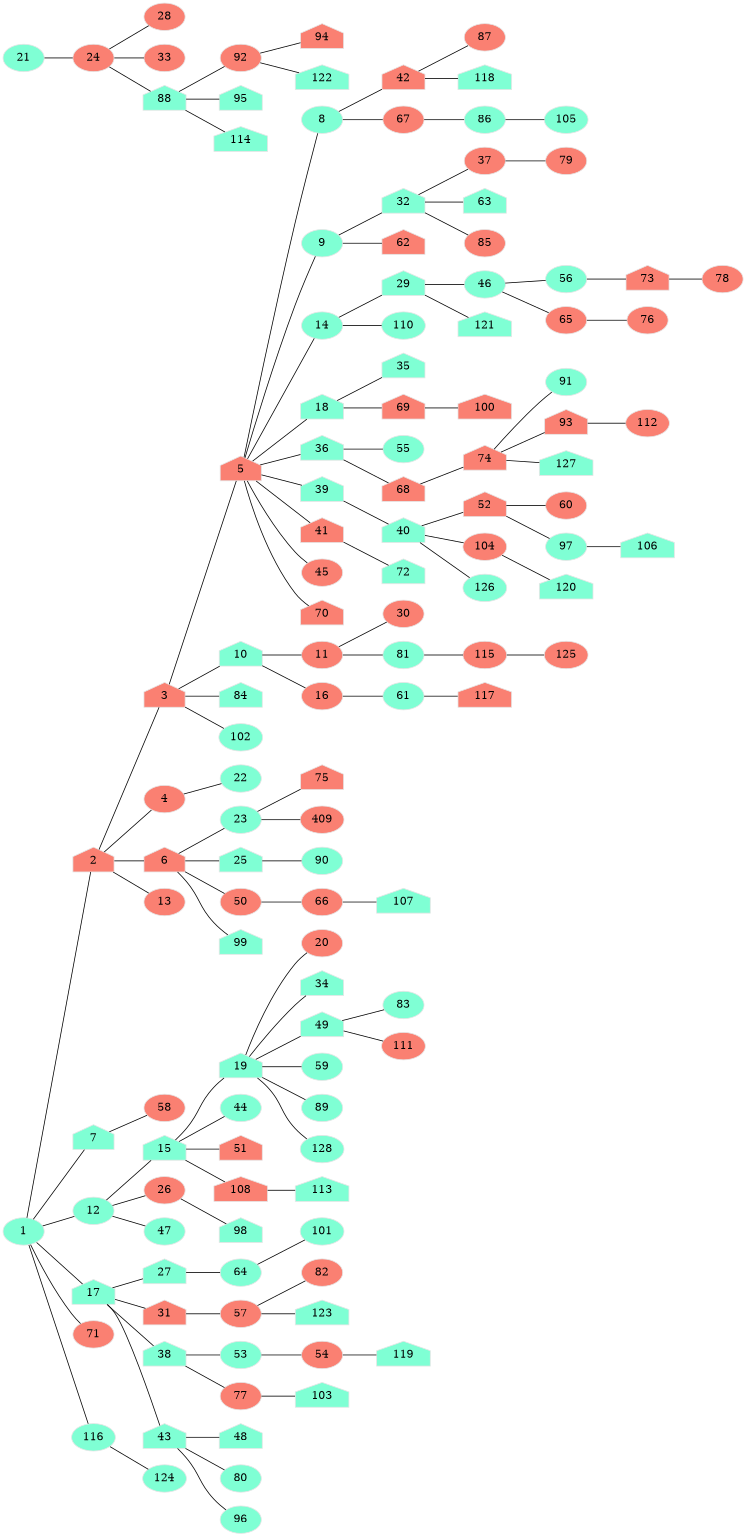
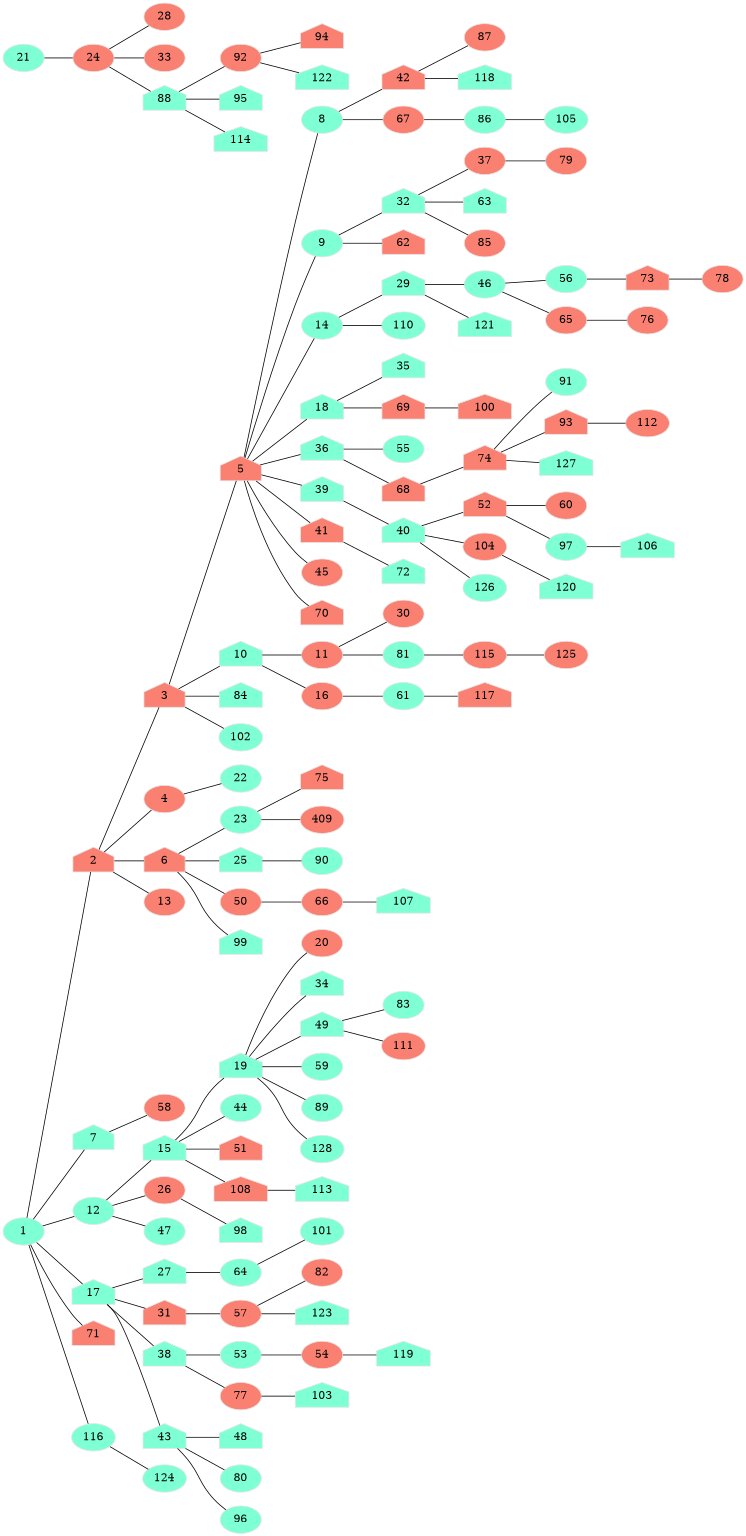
  graph {
    fontname="DejaVu Serif"
    rankdir=LR
    node [color=gray90 fillcolor=aquamarine fontname="DejaVu Serif" shape=ellipse style=filled]
    edge [fontname="DejaVu Serif"]
    2 [fillcolor=salmon shape=house]
    1
    7 [shape=house]
    12
    17 [shape=house]
-   71 [fillcolor=salmon]
+   71 [fillcolor=salmon shape=house]
    116
    3 [fillcolor=salmon shape=house]
    4 [fillcolor=salmon]
    6 [fillcolor=salmon shape=house]
    13 [fillcolor=salmon]
    58 [fillcolor=salmon]
    15 [shape=house]
    26 [fillcolor=salmon]
    47
    27 [shape=house]
    31 [fillcolor=salmon shape=house]
    38 [shape=house]
    43 [shape=house]
    124
    5 [fillcolor=salmon shape=house]
    10 [shape=house]
    84 [shape=house]
    102
    22
    23
    25 [shape=house]
    50 [fillcolor=salmon]
    99 [shape=house]
    8
    9
    14
    18 [shape=house]
    36 [shape=house]
    39 [shape=house]
    41 [fillcolor=salmon shape=house]
    45 [fillcolor=salmon]
    70 [fillcolor=salmon shape=house]
    11 [fillcolor=salmon]
    16 [fillcolor=salmon]
    42 [fillcolor=salmon shape=house]
    67 [fillcolor=salmon]
    32 [shape=house]
    62 [fillcolor=salmon shape=house]
    29 [shape=house]
    110
    35 [shape=house]
    69 [fillcolor=salmon shape=house]
    55
    68 [fillcolor=salmon shape=house]
    40 [shape=house]
    72 [shape=house]
    24 [fillcolor=salmon]
    21
    75 [fillcolor=salmon shape=house]
    n56 [fillcolor=salmon label=409]
    90
    66 [fillcolor=salmon]
    87 [fillcolor=salmon]
    118 [shape=house]
    86
    37 [fillcolor=salmon]
    63 [shape=house]
    85 [fillcolor=salmon]
    30 [fillcolor=salmon]
    81
    61
    115 [fillcolor=salmon]
    19 [shape=house]
    44
    51 [fillcolor=salmon shape=house]
    108 [fillcolor=salmon shape=house]
    98 [shape=house]
    46
    121 [shape=house]
    20 [fillcolor=salmon]
    34 [shape=house]
    49 [shape=house]
    59
    89
    128
    113 [shape=house]
    117 [fillcolor=salmon shape=house]
    64
    57 [fillcolor=salmon]
    53
    77 [fillcolor=salmon]
    48 [shape=house]
    80
    96
    100 [fillcolor=salmon shape=house]
    83
    111 [fillcolor=salmon]
    28 [fillcolor=salmon]
    33 [fillcolor=salmon]
    88 [shape=house]
    92 [fillcolor=salmon]
    95 [shape=house]
    114 [shape=house]
    101
    56
    65 [fillcolor=salmon]
    82 [fillcolor=salmon]
    123 [shape=house]
    79 [fillcolor=salmon]
    74 [fillcolor=salmon shape=house]
    54 [fillcolor=salmon]
    103 [shape=house]
    52 [fillcolor=salmon shape=house]
    104 [fillcolor=salmon]
    126
    60 [fillcolor=salmon]
    97
    120 [shape=house]
    73 [fillcolor=salmon shape=house]
    76 [fillcolor=salmon]
    107 [shape=house]
    106 [shape=house]
    119 [shape=house]
    78 [fillcolor=salmon]
    105
    91
    93 [fillcolor=salmon shape=house]
    127 [shape=house]
    112 [fillcolor=salmon]
    125 [fillcolor=salmon]
    94 [fillcolor=salmon shape=house]
    122 [shape=house]
    2 -- 3
    2 -- 4
    2 -- 6
    2 -- 13
    1 -- 2
    1 -- 7
    1 -- 12
    1 -- 17
    1 -- 71
    1 -- 116
    7 -- 58
    12 -- 15
    12 -- 26
    12 -- 47
    17 -- 27
    17 -- 31
    17 -- 38
    17 -- 43
    116 -- 124
    3 -- 5
    3 -- 10
    3 -- 84
    3 -- 102
    4 -- 22
    6 -- 23
    6 -- 25
    6 -- 50
    6 -- 99
    15 -- 19
    15 -- 44
    15 -- 51
    15 -- 108
    26 -- 98
    27 -- 64
    31 -- 57
    38 -- 53
    38 -- 77
    43 -- 48
    43 -- 80
    43 -- 96
    5 -- 8
    5 -- 9
    5 -- 14
    5 -- 18
    5 -- 36
    5 -- 39
    5 -- 41
    5 -- 45
    5 -- 70
    10 -- 11
    10 -- 16
    23 -- 75
    23 -- n56
    25 -- 90
    50 -- 66
    8 -- 42
    8 -- 67
    9 -- 32
    9 -- 62
    14 -- 29
    14 -- 110
    18 -- 35
    18 -- 69
    36 -- 55
    36 -- 68
    39 -- 40
    41 -- 72
    11 -- 30
    11 -- 81
    16 -- 61
    42 -- 87
    42 -- 118
    67 -- 86
    32 -- 37
    32 -- 63
    32 -- 85
    29 -- 46
    29 -- 121
    69 -- 100
    68 -- 74
    40 -- 52
    40 -- 104
    40 -- 126
    24 -- 28
    24 -- 33
    24 -- 88
    21 -- 24
    66 -- 107
    86 -- 105
    37 -- 79
    81 -- 115
    61 -- 117
    115 -- 125
    19 -- 20
    19 -- 34
    19 -- 49
    19 -- 59
    19 -- 89
    19 -- 128
    108 -- 113
    46 -- 56
    46 -- 65
    49 -- 83
    49 -- 111
    64 -- 101
    57 -- 82
    57 -- 123
    53 -- 54
    77 -- 103
    88 -- 92
    88 -- 95
    88 -- 114
    92 -- 94
    92 -- 122
    56 -- 73
    65 -- 76
    74 -- 91
    74 -- 93
    74 -- 127
    54 -- 119
    52 -- 60
    52 -- 97
    104 -- 120
    97 -- 106
    73 -- 78
    93 -- 112
  }
